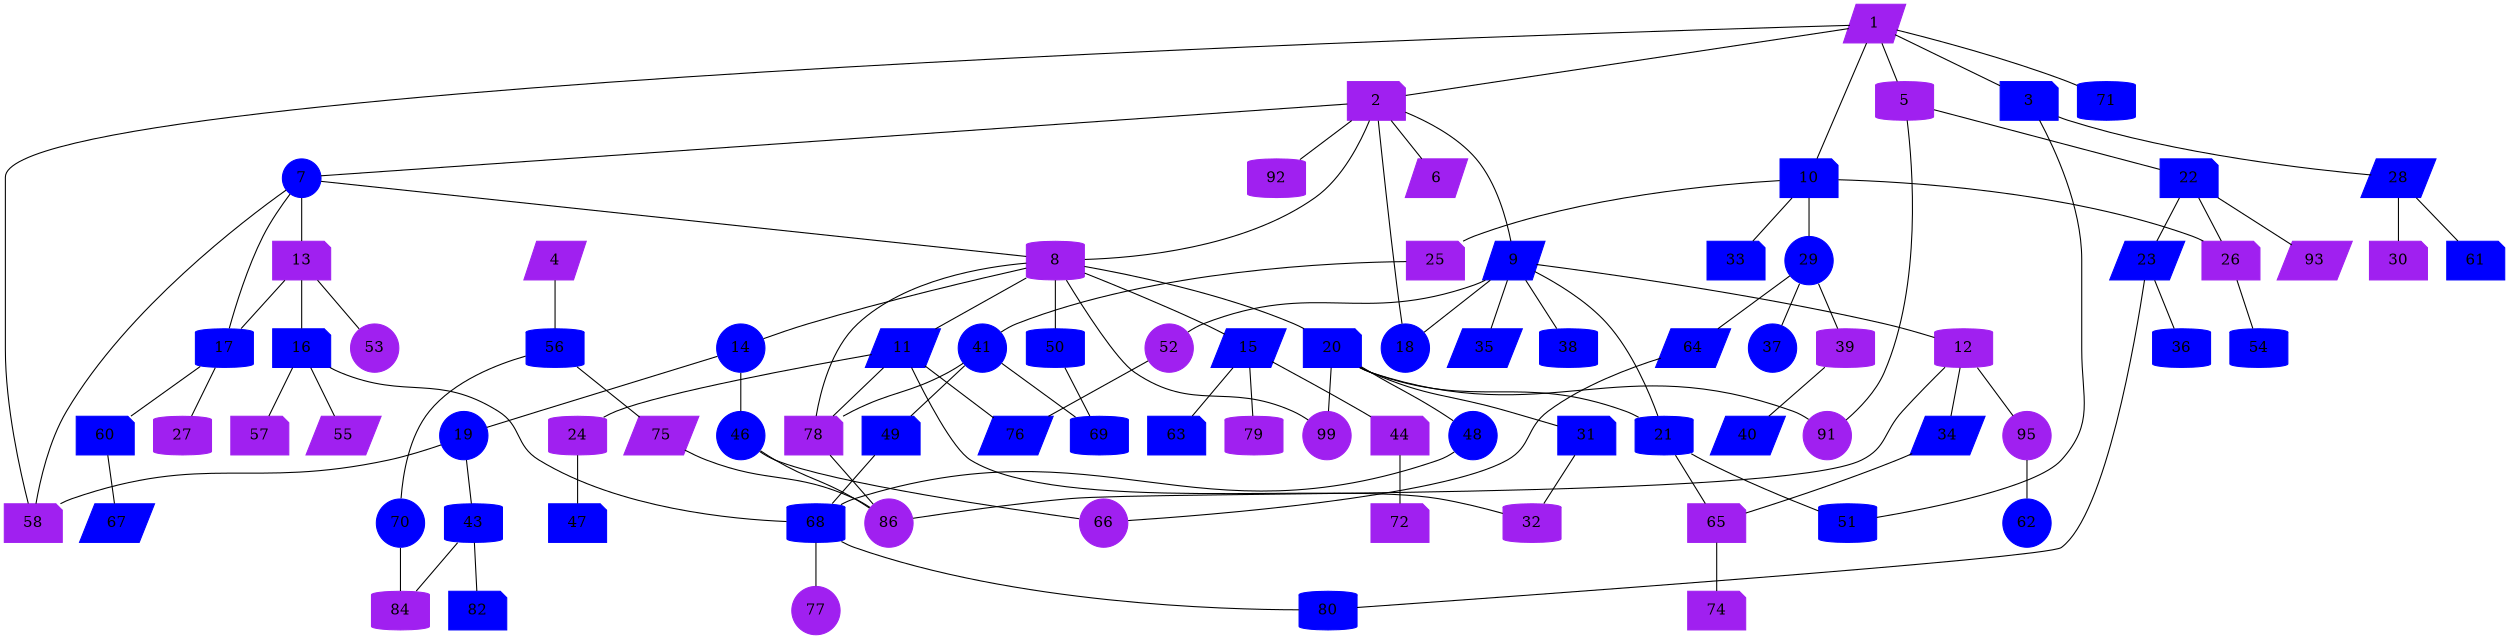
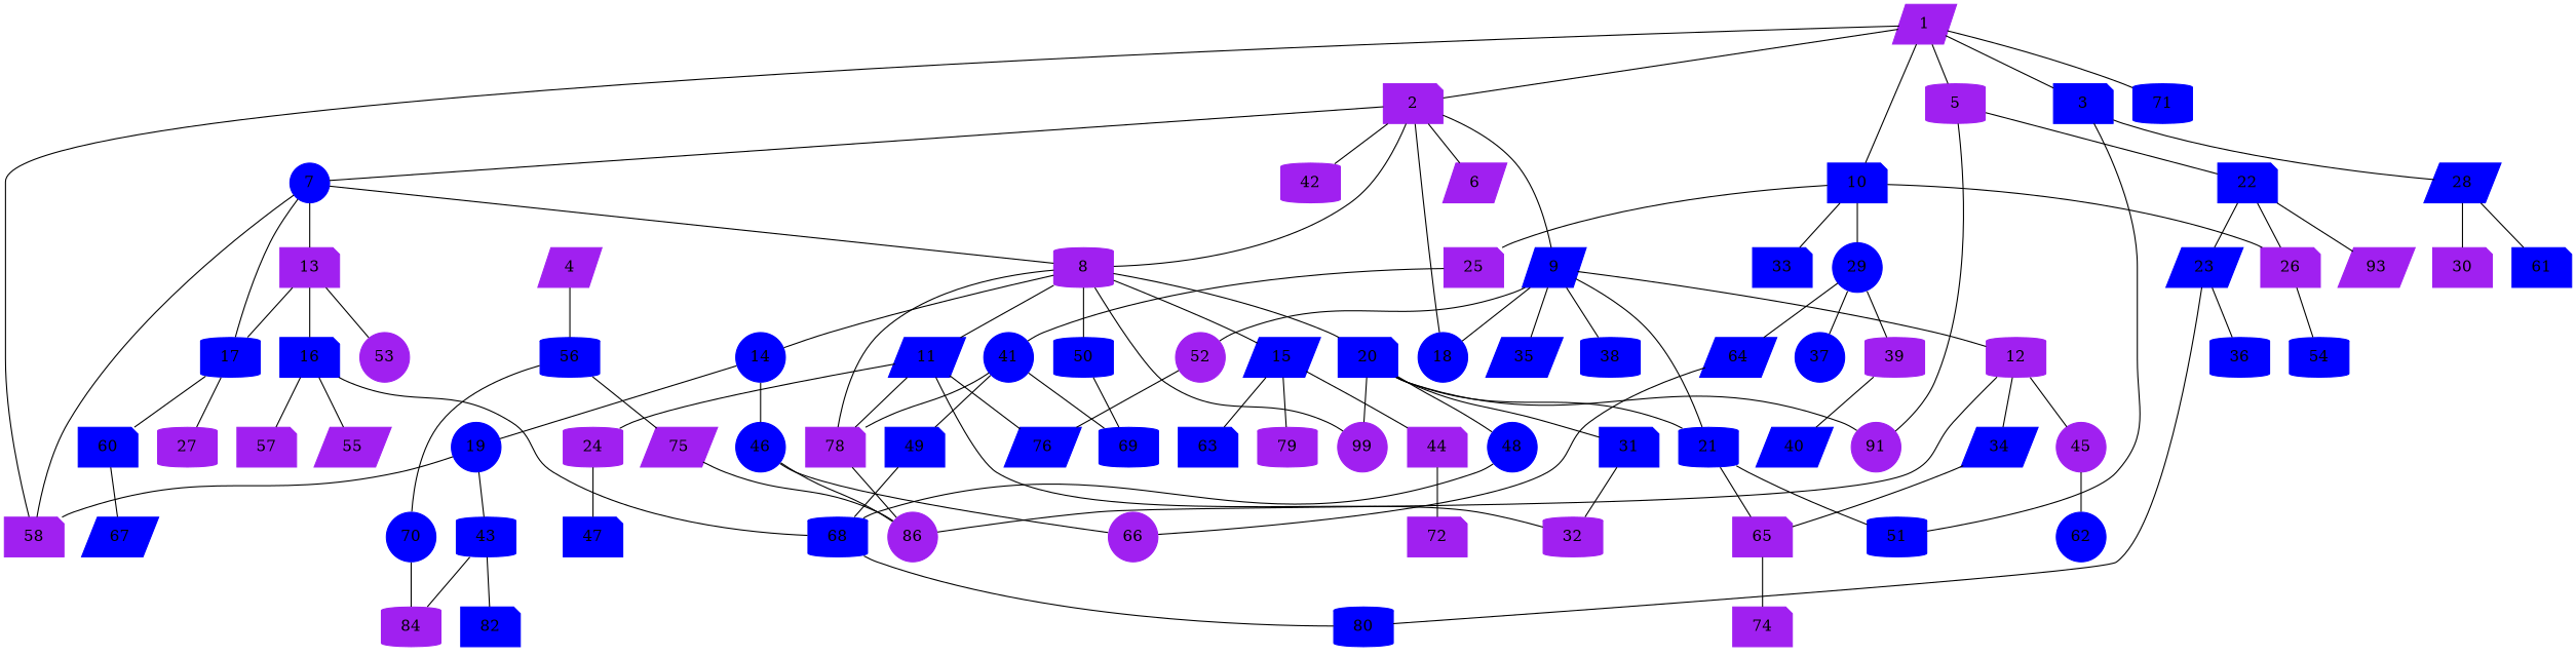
  graph {
    node [color=blue shape=note style=filled]
    1 [color=purple shape=parallelogram]
    2 [color=purple]
    3
    5 [color=purple shape=cylinder]
    10
    58 [color=purple]
    71 [shape=cylinder]
    6 [color=purple shape=parallelogram]
    7 [shape=circle]
    9 [shape=parallelogram]
    18 [shape=circle]
-   42 [color=purple shape=cylinder label=92]
+   42 [color=purple shape=cylinder]
    8 [color=purple shape=cylinder]
    28 [shape=parallelogram]
    51 [shape=cylinder]
    22
    n17 [color=purple label=91 shape=circle]
    25 [color=purple]
    26 [color=purple]
    29 [shape=circle]
    33
    4 [color=purple shape=parallelogram]
    56 [shape=cylinder]
    13 [color=purple]
    17 [shape=cylinder]
    12 [color=purple shape=cylinder]
    21 [shape=cylinder]
    35 [shape=parallelogram]
    38 [shape=cylinder]
    52 [color=purple shape=circle]
    30 [color=purple]
    61
    53 [color=purple shape=circle]
    70 [shape=circle]
    75 [color=purple shape=parallelogram]
    23 [shape=parallelogram]
    n37 [color=purple label=93 shape=parallelogram]
    11 [shape=parallelogram]
    14 [shape=circle]
    15 [shape=parallelogram]
    20
    50 [shape=cylinder]
    n43 [color=purple label=99 shape=circle]
    78 [color=purple]
    16
    27 [color=purple shape=cylinder]
    60
    24 [color=purple shape=cylinder]
    32 [color=purple shape=cylinder]
    76 [shape=parallelogram]
    19 [shape=circle]
    46 [shape=circle]
    44 [color=purple]
    63
    79 [color=purple shape=cylinder]
    31
    48 [shape=circle]
    69 [shape=cylinder]
    n59 [color=purple label=86 shape=circle]
    34 [shape=parallelogram]
-   45 [color=purple shape=circle label=95]
+   45 [color=purple shape=circle]
    65 [color=purple]
    41 [shape=circle]
    54 [shape=cylinder]
    37 [shape=circle]
    39 [color=purple shape=cylinder]
    64 [shape=parallelogram]
    47
    62 [shape=circle]
    55 [color=purple shape=parallelogram]
    57 [color=purple]
    68 [shape=cylinder]
    43 [shape=cylinder]
    66 [color=purple shape=circle]
    72 [color=purple]
    80 [shape=cylinder]
-   77 [color=purple shape=circle]
    67 [shape=parallelogram]
    82
    84 [color=purple shape=cylinder]
    74 [color=purple]
    36 [shape=cylinder]
    49
    40 [shape=parallelogram]
    1 -- 2
    1 -- 3
    1 -- 5
    1 -- 10
    1 -- 58
    1 -- 71
    2 -- 6
    2 -- 7
    2 -- 9
    2 -- 18
    2 -- 42
    2 -- 8
    3 -- 28
    3 -- 51
    5 -- 22
    5 -- n17
    10 -- 25
    10 -- 26
    10 -- 29
    10 -- 33
    7 -- 58
    7 -- 8
    7 -- 13
    7 -- 17
    9 -- 18
    9 -- 12
    9 -- 21
    9 -- 35
    9 -- 38
    9 -- 52
    8 -- 11
    8 -- 14
    8 -- 15
    8 -- 20
    8 -- 50
    8 -- n43
    8 -- 78
    28 -- 30
    28 -- 61
    22 -- 26
    22 -- 23
    22 -- n37
    25 -- 41
    26 -- 54
    29 -- 37
    29 -- 39
    29 -- 64
    4 -- 56
    56 -- 70
    56 -- 75
    13 -- 17
    13 -- 53
    13 -- 16
    17 -- 27
    17 -- 60
    12 -- n59
    12 -- 34
    12 -- 45
    21 -- 51
    21 -- 65
    52 -- 76
    70 -- 84
    75 -- n59
    23 -- 80
    23 -- 36
    11 -- 78
    11 -- 24
    11 -- 32
    11 -- 76
    14 -- 19
    14 -- 46
    15 -- 44
    15 -- 63
    15 -- 79
    20 -- n17
    20 -- 21
    20 -- n43
    20 -- 31
    20 -- 48
    50 -- 69
    78 -- n59
    16 -- 55
    16 -- 57
    16 -- 68
    60 -- 67
    24 -- 47
    19 -- 58
    19 -- 43
    46 -- n59
    46 -- 66
    44 -- 72
    31 -- 32
    48 -- 68
    34 -- 65
    45 -- 62
    65 -- 74
    41 -- 78
    41 -- 69
    41 -- 49
    39 -- 40
    64 -- 66
    68 -- 80
-   68 -- 77
    43 -- 82
    43 -- 84
    49 -- 68
  }
